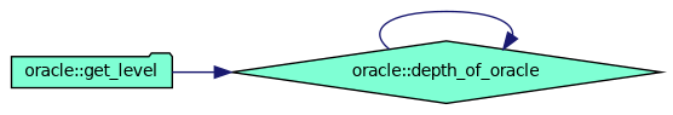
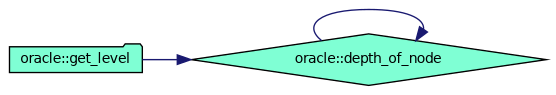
  digraph {
    rankdir=LR
    node [color=black fillcolor=aquamarine fontname=Helvetica fontsize=10 style=filled]
    edge [color=midnightblue fontname=Helvetica fontsize=10 labelfontname=Helvetica labelfontsize=10 style=solid]
    n1 [fontcolor=black height=0.2 label="oracle::get_level" shape=folder width=0.4]
-   n2 [height=0.2 label="oracle::depth_of_oracle" shape=diamond width=0.4]
+   n2 [height=0.2 label="oracle::depth_of_node" shape=diamond width=0.4]
    n1 -> n2
    n2 -> n2
  }
